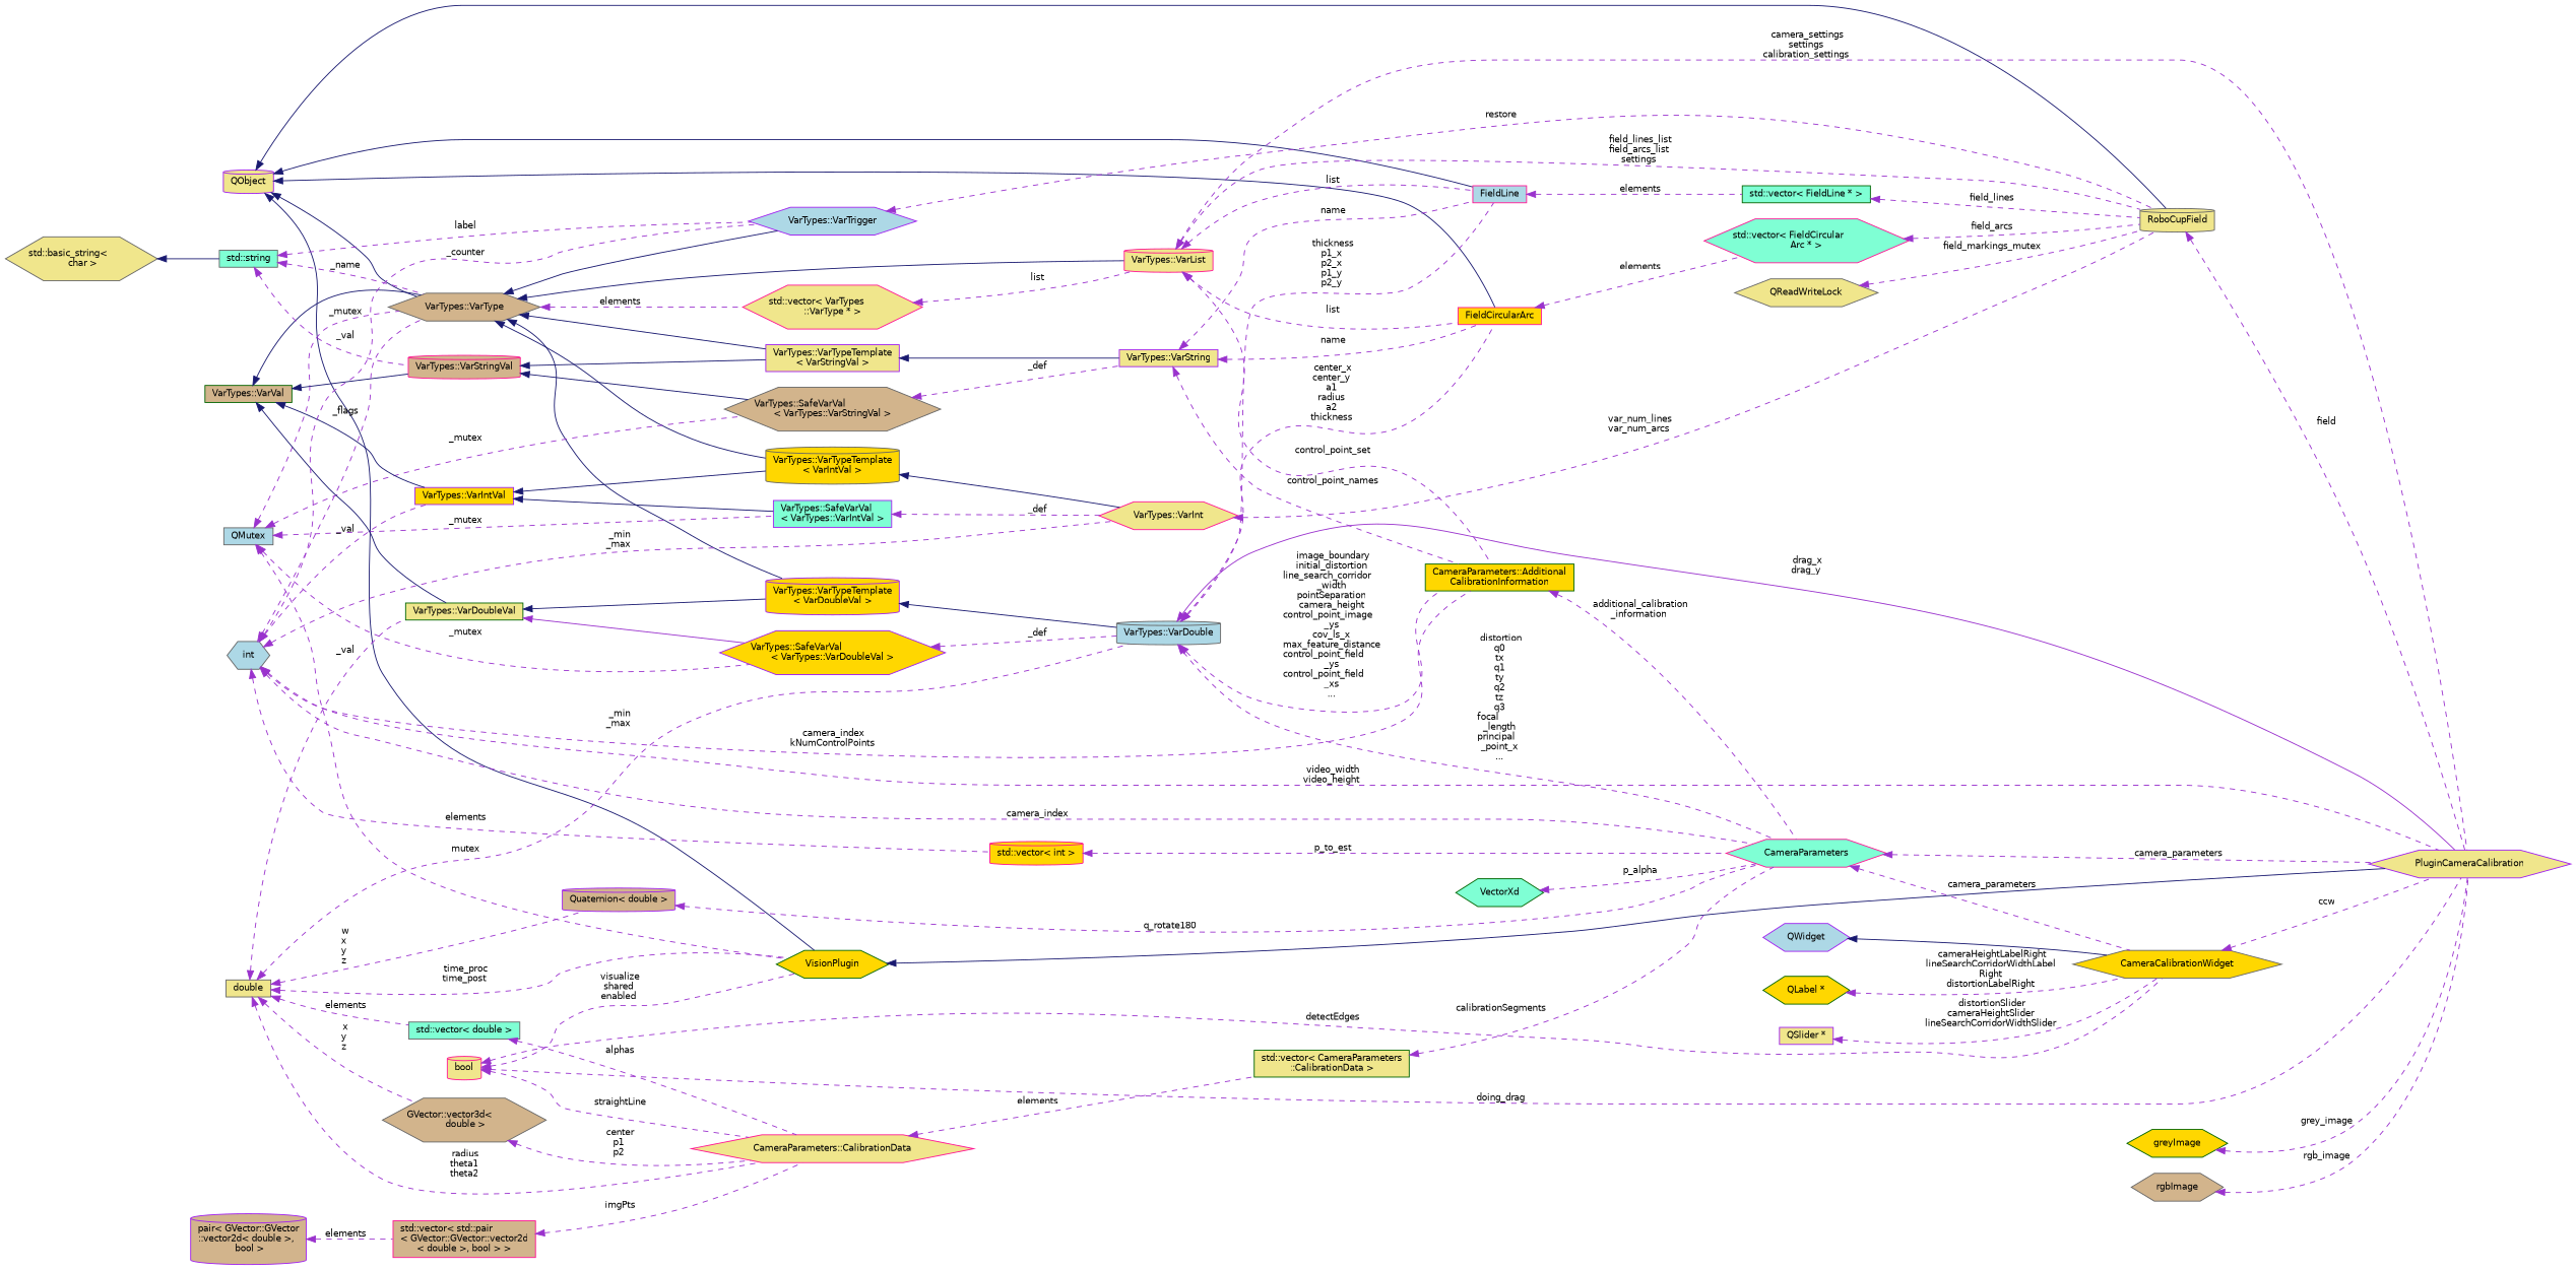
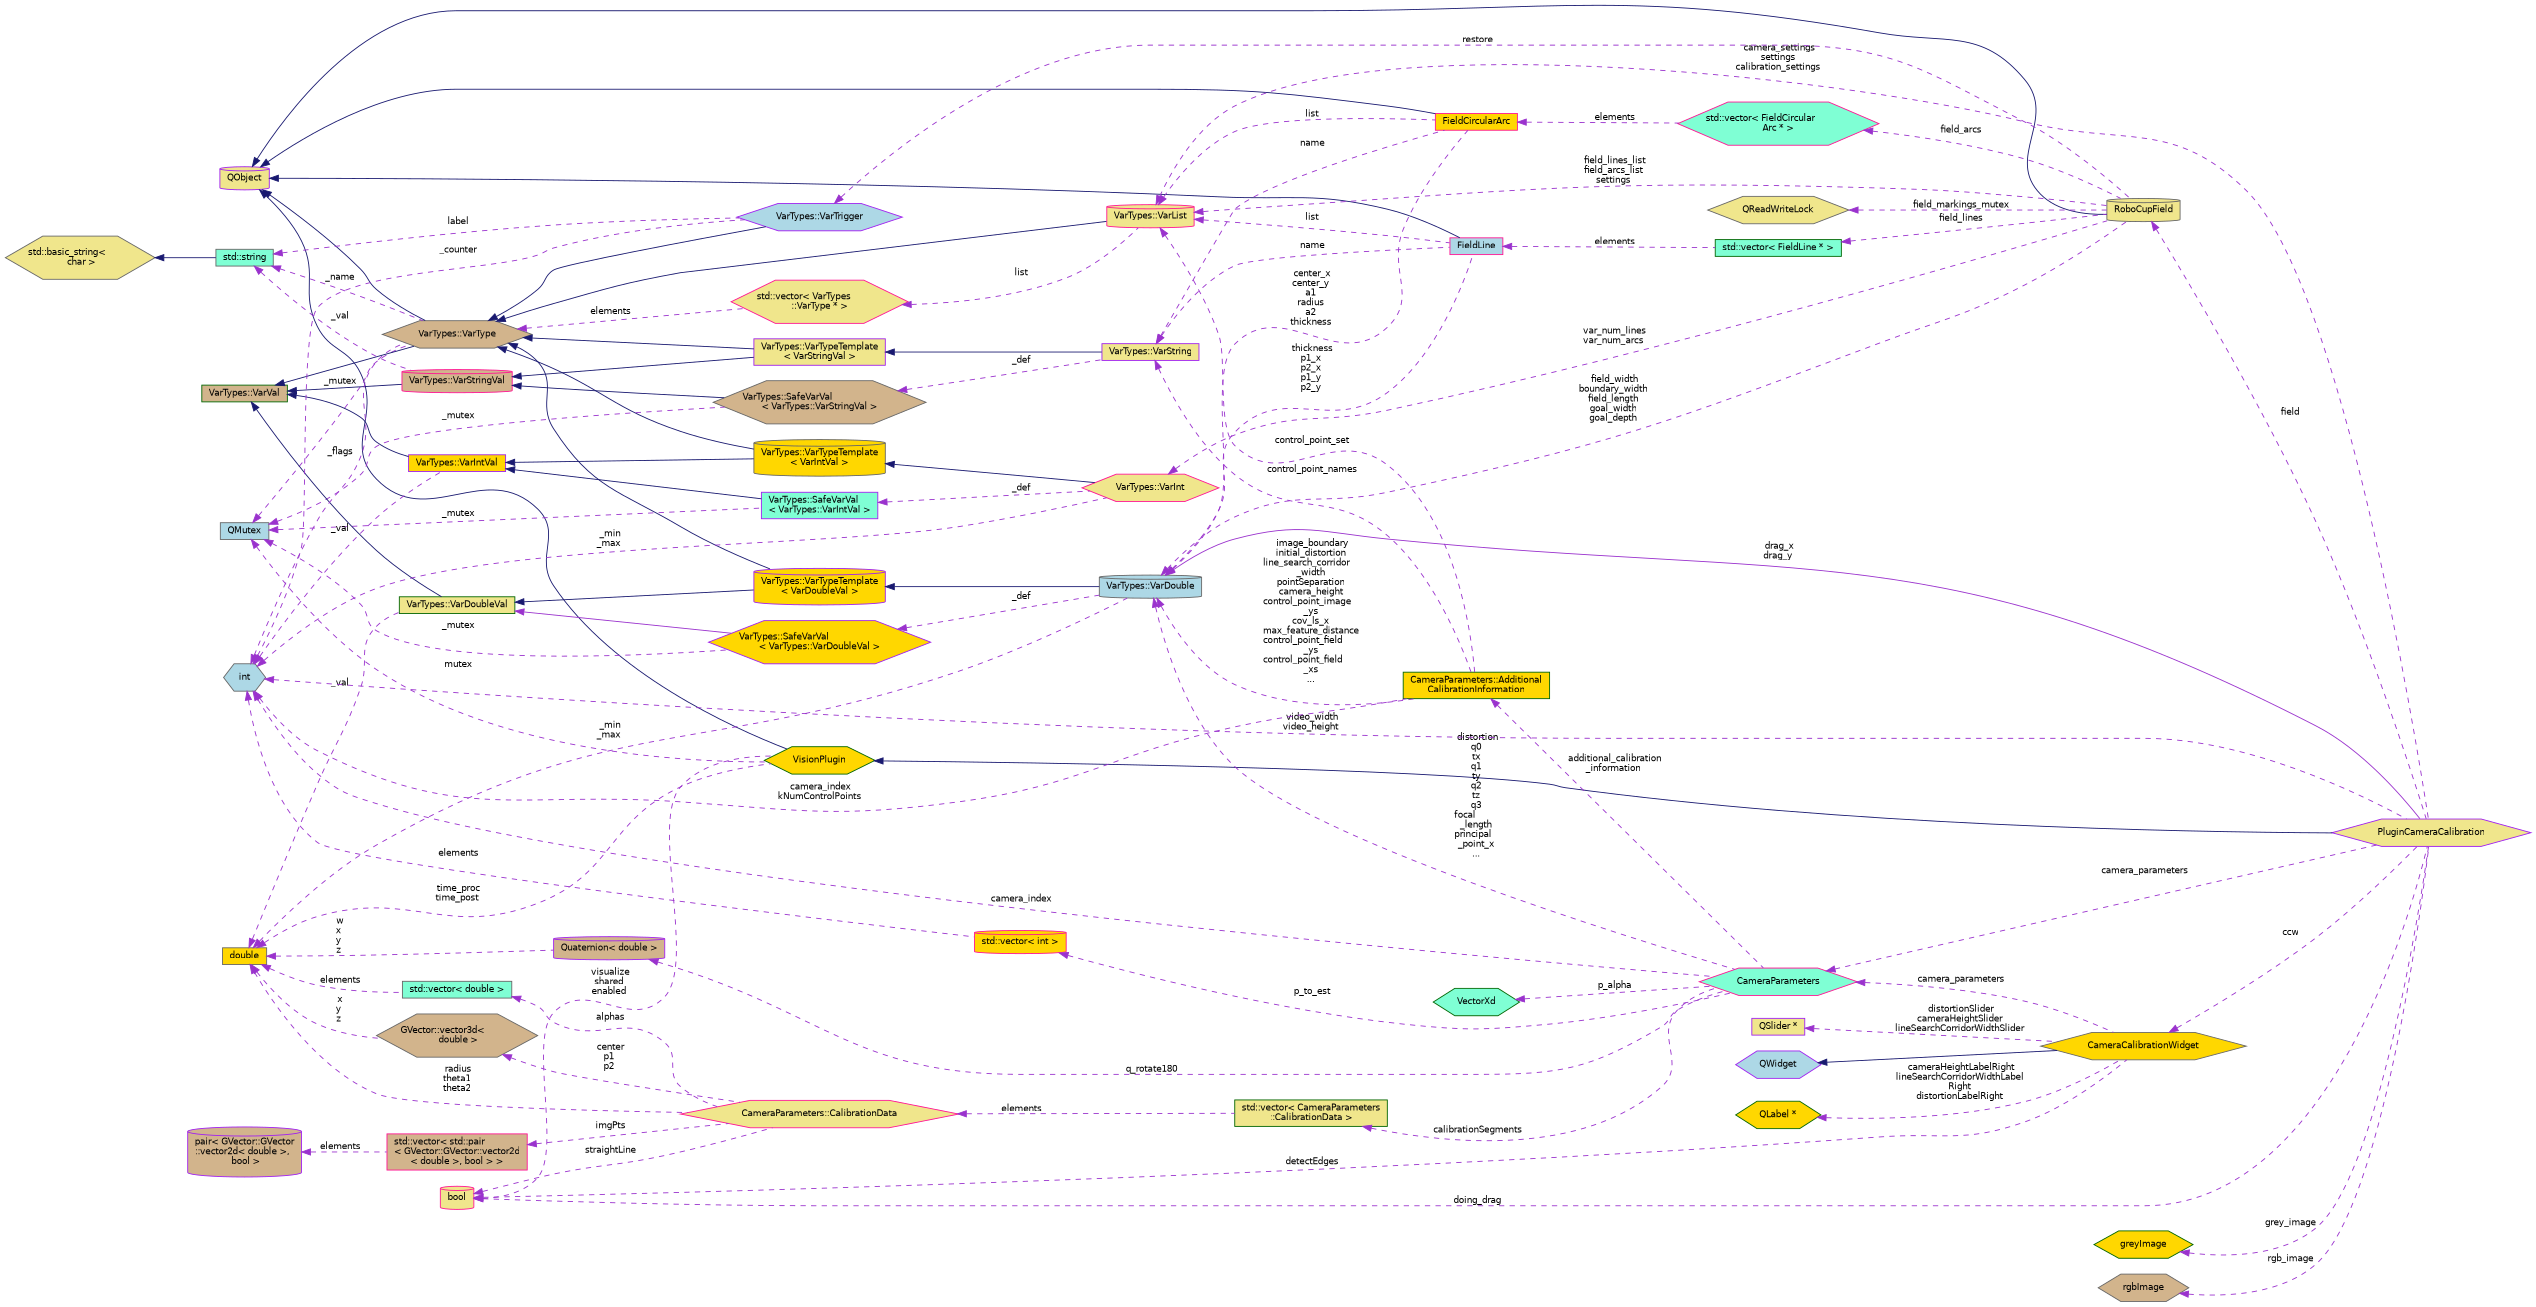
  digraph {
    rankdir=LR
    node [color=gray40 fillcolor=khaki fontname=Helvetica fontsize=10 shape=hexagon style=filled]
    edge [color=darkorchid3 dir=back fontname=Helvetica fontsize=10 labelfontname=Helvetica labelfontsize=10 style=dashed]
    n1 [color=purple fontcolor=black height=0.2 label=PluginCameraCalibration width=0.4]
    n2 [color=darkgreen fillcolor=gold height=0.2 label=VisionPlugin width=0.4]
    n3 [color=purple height=0.2 label=QObject shape=cylinder width=0.4]
    n4 [fillcolor=tan height=0.2 label="VarTypes::VarType" width=0.4]
    n5 [height=0.2 label=RoboCupField shape=cylinder width=0.4]
    n6 [color=deeppink fillcolor=gold height=0.2 label=FieldCircularArc shape=box width=0.4]
    n7 [color=deeppink fillcolor=lightblue height=0.2 label=FieldLine shape=box width=0.4]
    n8 [color=deeppink height=0.2 label="VarTypes::VarList" shape=cylinder width=0.4]
    n9 [color=deeppink height=0.2 label="std::vector\< VarTypes\l::VarType * \>" width=0.4]
    n10 [fillcolor=gold height=0.2 label="VarTypes::VarTypeTemplate\l\< VarIntVal \>" shape=cylinder width=0.4]
    n11 [color=purple fillcolor=gold height=0.2 label="VarTypes::VarTypeTemplate\l\< VarDoubleVal \>" shape=cylinder width=0.4]
    n12 [color=purple height=0.2 label="VarTypes::VarTypeTemplate\l\< VarStringVal \>" shape=box width=0.4]
    n13 [color=purple fillcolor=lightblue height=0.2 label="VarTypes::VarTrigger" width=0.4]
    n14 [color=deeppink fillcolor=aquamarine height=0.2 label="std::vector\< FieldCircular\lArc * \>" width=0.4]
    n15 [color=darkgreen fillcolor=aquamarine height=0.2 label="std::vector\< FieldLine * \>" shape=box width=0.4]
-   n16 [height=0.2 label=double shape=box width=0.4]
+   n16 [fillcolor=gold height=0.2 label=double shape=box width=0.4]
    n17 [fillcolor=lightblue height=0.2 label="VarTypes::VarDouble" shape=cylinder width=0.4]
    n18 [color=darkgreen height=0.2 label="VarTypes::VarDoubleVal" shape=box width=0.4]
    n19 [color=purple fillcolor=tan height=0.2 label="Quaternion\< double \>" shape=cylinder width=0.4]
    n20 [color=deeppink height=0.2 label="CameraParameters::CalibrationData" width=0.4]
    n21 [fillcolor=aquamarine height=0.2 label="std::vector\< double \>" shape=box width=0.4]
    n22 [fillcolor=tan height=0.2 label="GVector::vector3d\<\l double \>" width=0.4]
    n23 [color=darkgreen fillcolor=gold height=0.2 label="CameraParameters::Additional\lCalibrationInformation" shape=box width=0.4]
    n24 [color=deeppink fillcolor=aquamarine height=0.2 label=CameraParameters width=0.4]
    n25 [color=purple fillcolor=gold height=0.2 label="VarTypes::SafeVarVal\l\< VarTypes::VarDoubleVal \>" width=0.4]
    n26 [color=darkgreen height=0.2 label="std::vector\< CameraParameters\l::CalibrationData \>" shape=box width=0.4]
    n27 [color=deeppink height=0.2 label=bool shape=cylinder width=0.4]
    n28 [fillcolor=gold height=0.2 label=CameraCalibrationWidget width=0.4]
    n29 [fillcolor=lightblue height=0.2 label=QMutex shape=box width=0.4]
    n30 [color=purple fillcolor=aquamarine height=0.2 label="VarTypes::SafeVarVal\l\< VarTypes::VarIntVal \>" shape=box width=0.4]
    n31 [fillcolor=tan height=0.2 label="VarTypes::SafeVarVal\l\< VarTypes::VarStringVal \>" width=0.4]
    n32 [color=deeppink height=0.2 label="VarTypes::VarInt" width=0.4]
    n33 [color=purple height=0.2 label="VarTypes::VarString" shape=box width=0.4]
    n34 [color=darkgreen fillcolor=tan height=0.2 label="VarTypes::VarVal" shape=box width=0.4]
    n35 [color=purple fillcolor=gold height=0.2 label="VarTypes::VarIntVal" shape=box width=0.4]
    n36 [color=deeppink fillcolor=tan height=0.2 label="VarTypes::VarStringVal" shape=cylinder width=0.4]
    n37 [fillcolor=lightblue height=0.2 label=int width=0.4]
    n38 [color=deeppink fillcolor=gold height=0.2 label="std::vector\< int \>" shape=cylinder width=0.4]
    n39 [fillcolor=aquamarine height=0.2 label="std::string" shape=box width=0.4]
    n40 [height=0.2 label="std::basic_string\<\l char \>" width=0.4]
    n41 [color=darkgreen fillcolor=gold height=0.2 label=greyImage width=0.4]
    n42 [fillcolor=tan height=0.2 label=rgbImage width=0.4]
    n43 [height=0.2 label=QReadWriteLock width=0.4]
    n44 [color=darkgreen fillcolor=aquamarine height=0.2 label=VectorXd width=0.4]
    n45 [color=deeppink fillcolor=tan height=0.2 label="std::vector\< std::pair\l\< GVector::GVector::vector2d\l\< double \>, bool \> \>" shape=box width=0.4]
    n46 [color=purple fillcolor=tan height=0.2 label="pair\< GVector::GVector\l::vector2d\< double \>,\l bool \>" shape=cylinder width=0.4]
    n47 [color=purple fillcolor=lightblue height=0.2 label=QWidget width=0.4]
    n48 [color=darkgreen fillcolor=gold height=0.2 label="QLabel *" width=0.4]
    n49 [color=purple height=0.2 label="QSlider *" shape=box width=0.4]
    n2 -> n1 [color=midnightblue style=solid]
    n3 -> n2 [color=midnightblue style=solid]
    n3 -> n4 [color=midnightblue style=solid]
    n3 -> n5 [color=midnightblue style=solid]
    n3 -> n6 [color=midnightblue style=solid]
    n3 -> n7 [color=midnightblue style=solid]
    n4 -> n8 [color=midnightblue style=solid]
    n4 -> n9 [label=" elements"]
    n4 -> n10 [color=midnightblue style=solid]
    n4 -> n11 [color=midnightblue style=solid]
    n4 -> n12 [color=midnightblue style=solid]
    n4 -> n13 [color=midnightblue style=solid]
    n5 -> n1 [label=" field"]
    n6 -> n14 [label=" elements"]
    n7 -> n15 [label=" elements"]
    n8 -> n1 [label=" camera_settings\nsettings\ncalibration_settings"]
    n8 -> n5 [label=" field_lines_list\nfield_arcs_list\nsettings"]
    n8 -> n6 [label=" list"]
    n8 -> n7 [label=" list"]
    n8 -> n23 [label=" control_point_set"]
    n9 -> n8 [label=" list"]
    n10 -> n32 [color=midnightblue style=solid]
    n11 -> n17 [color=midnightblue style=solid]
    n12 -> n33 [color=midnightblue style=solid]
    n13 -> n5 [label=" restore"]
    n14 -> n5 [label=" field_arcs"]
    n15 -> n5 [label=" field_lines"]
    n16 -> n2 [label=" time_proc\ntime_post"]
    n16 -> n17 [label=" _min\n_max"]
    n16 -> n18 [label=" _val"]
    n16 -> n19 [label=" w\nx\ny\nz"]
    n16 -> n20 [label=" radius\ntheta1\ntheta2"]
    n16 -> n21 [label=" elements"]
    n16 -> n22 [label=" x\ny\nz"]
    n17 -> n1 [label=" drag_x\ndrag_y" style=solid]
+   n17 -> n5 [label=" field_width\nboundary_width\nfield_length\ngoal_width\ngoal_depth"]
    n17 -> n6 [label=" center_x\ncenter_y\na1\nradius\na2\nthickness"]
    n17 -> n7 [label=" thickness\np1_x\np2_x\np1_y\np2_y"]
    n17 -> n23 [label=" image_boundary\ninitial_distortion\nline_search_corridor\l_width\npointSeparation\ncamera_height\ncontrol_point_image\l_ys\ncov_ls_x\nmax_feature_distance\ncontrol_point_field\l_ys\ncontrol_point_field\l_xs\n..."]
    n17 -> n24 [label=" distortion\nq0\ntx\nq1\nty\nq2\ntz\nq3\nfocal\l_length\nprincipal\l_point_x\n..."]
    n18 -> n11 [color=midnightblue style=solid]
    n18 -> n25 [style=solid]
    n19 -> n24 [label=" q_rotate180"]
    n20 -> n26 [label=" elements"]
    n21 -> n20 [label=" alphas"]
    n22 -> n20 [label=" center\np1\np2"]
    n23 -> n24 [label=" additional_calibration\l_information"]
    n24 -> n1 [label=" camera_parameters"]
    n24 -> n28 [label=" camera_parameters"]
    n25 -> n17 [label=" _def"]
    n26 -> n24 [label=" calibrationSegments"]
    n27 -> n1 [label=" doing_drag"]
    n27 -> n2 [label=" visualize\nshared\nenabled"]
    n27 -> n20 [label=" straightLine"]
    n27 -> n28 [label=" detectEdges"]
    n28 -> n1 [label=" ccw"]
    n29 -> n2 [label=" mutex"]
    n29 -> n4 [label=" _mutex"]
    n29 -> n25 [label=" _mutex"]
    n29 -> n30 [label=" _mutex"]
    n29 -> n31 [label=" _mutex"]
    n30 -> n32 [label=" _def"]
    n31 -> n33 [label=" _def"]
    n32 -> n5 [label=" var_num_lines\nvar_num_arcs"]
    n33 -> n6 [label=" name"]
    n33 -> n7 [label=" name"]
    n33 -> n23 [label=" control_point_names"]
    n34 -> n4 [color=midnightblue style=solid]
    n34 -> n18 [color=midnightblue style=solid]
    n34 -> n35 [color=midnightblue style=solid]
    n34 -> n36 [color=midnightblue style=solid]
    n35 -> n10 [color=midnightblue style=solid]
    n35 -> n30 [color=midnightblue style=solid]
    n36 -> n12 [color=midnightblue style=solid]
    n36 -> n31 [color=midnightblue style=solid]
    n37 -> n1 [label=" video_width\nvideo_height"]
    n37 -> n4 [label=" _flags"]
    n37 -> n13 [label=" _counter"]
    n37 -> n23 [label=" camera_index\nkNumControlPoints"]
    n37 -> n24 [label=" camera_index"]
    n37 -> n32 [label=" _min\n_max"]
    n37 -> n35 [label=" _val"]
    n37 -> n38 [label=" elements"]
    n38 -> n24 [label=" p_to_est"]
    n39 -> n4 [label=" _name"]
    n39 -> n13 [label=" label"]
    n39 -> n36 [label=" _val"]
    n40 -> n39 [color=midnightblue style=solid]
    n41 -> n1 [label=" grey_image"]
    n42 -> n1 [label=" rgb_image"]
    n43 -> n5 [label=" field_markings_mutex"]
    n44 -> n24 [label=" p_alpha"]
    n45 -> n20 [label=" imgPts"]
    n46 -> n45 [label=" elements"]
    n47 -> n28 [color=midnightblue style=solid]
    n48 -> n28 [label=" cameraHeightLabelRight\nlineSearchCorridorWidthLabel\lRight\ndistortionLabelRight"]
    n49 -> n28 [label=" distortionSlider\ncameraHeightSlider\nlineSearchCorridorWidthSlider"]
  }
